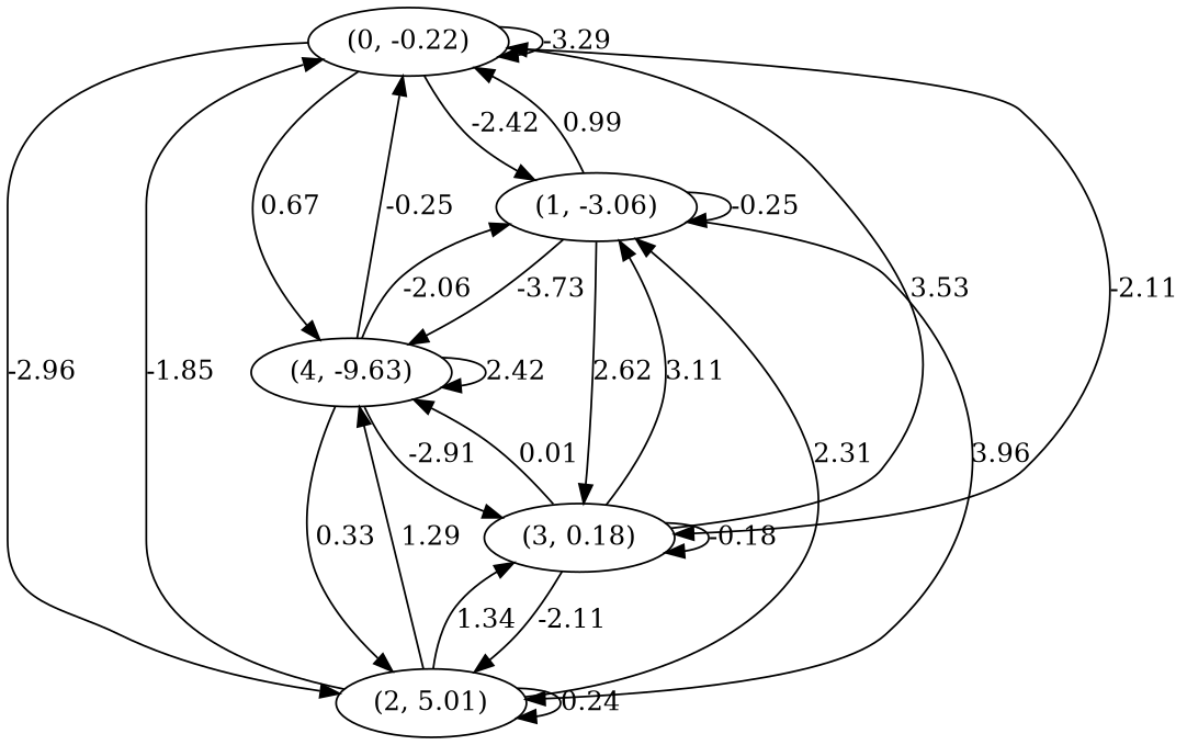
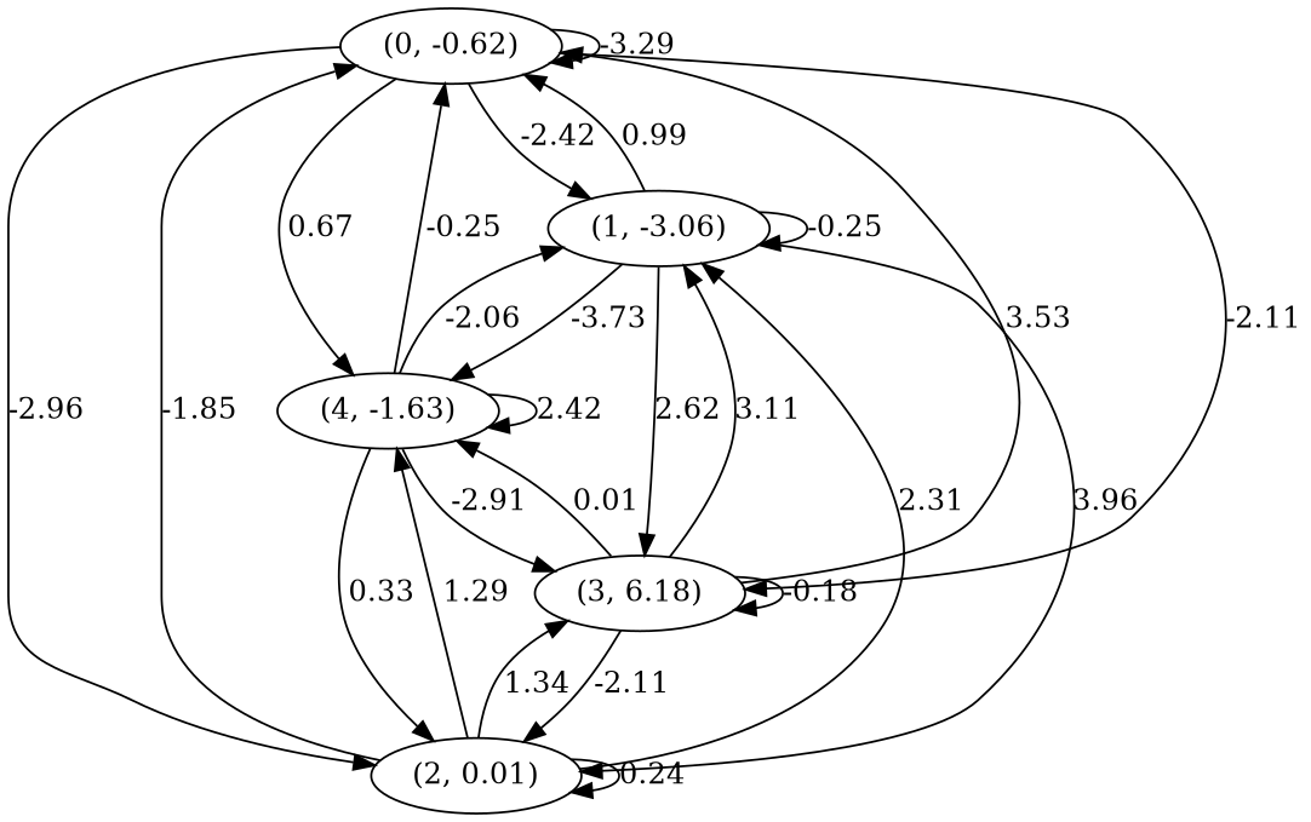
  digraph {
-   n1 [label="(0, -0.22)"]
+   n1 [label="(0, -0.62)"]
    n2 [label="(1, -3.06)"]
-   n3 [label="(2, 5.01)"]
-   n4 [label="(3, 0.18)"]
-   n5 [label="(4, -9.63)"]
+   n3 [label="(2, 0.01)"]
+   n4 [label="(3, 6.18)"]
+   n5 [label="(4, -1.63)"]
    n1 -> n1 [label=-3.29]
    n1 -> n2 [label=-2.42]
    n1 -> n3 [label=-2.96]
    n1 -> n4 [label=-2.11]
    n1 -> n5 [label=0.67]
    n2 -> n1 [label=0.99]
    n2 -> n2 [label=-0.25]
    n2 -> n3 [label=3.96]
    n2 -> n4 [label=2.62]
    n2 -> n5 [label=-3.73]
    n3 -> n1 [label=-1.85]
    n3 -> n2 [label=2.31]
    n3 -> n3 [label=0.24]
    n3 -> n4 [label=1.34]
    n3 -> n5 [label=1.29]
    n4 -> n1 [label=3.53]
    n4 -> n2 [label=3.11]
    n4 -> n3 [label=-2.11]
    n4 -> n4 [label=-0.18]
    n4 -> n5 [label=0.01]
    n5 -> n1 [label=-0.25]
    n5 -> n2 [label=-2.06]
    n5 -> n3 [label=0.33]
    n5 -> n4 [label=-2.91]
    n5 -> n5 [label=2.42]
  }
